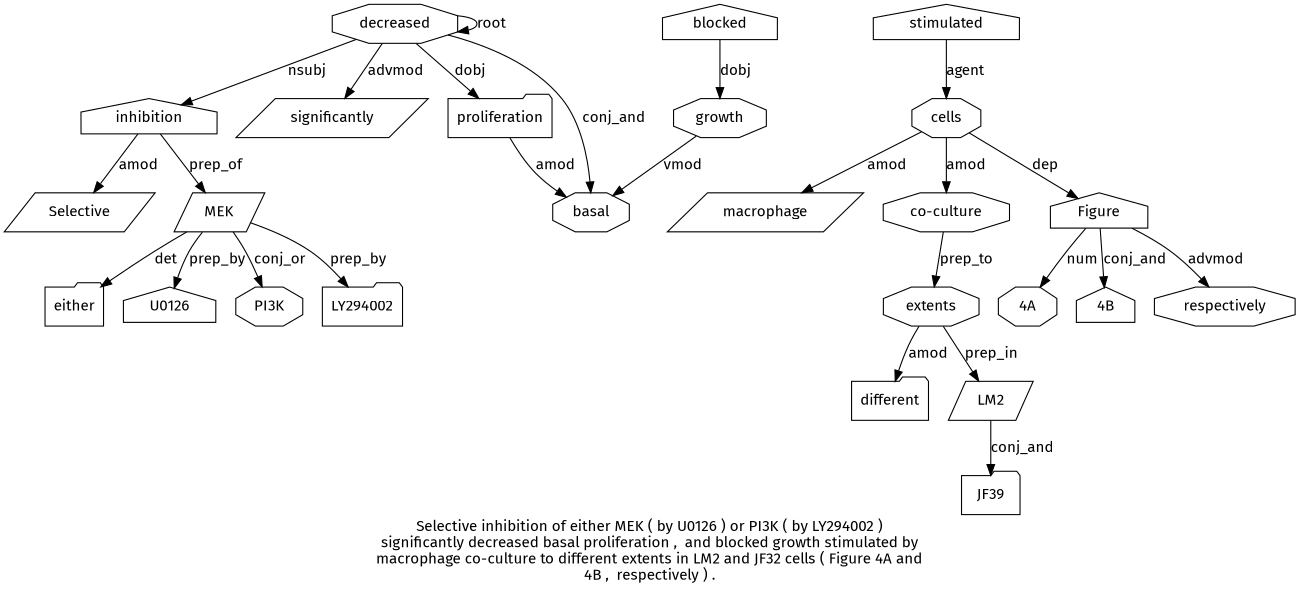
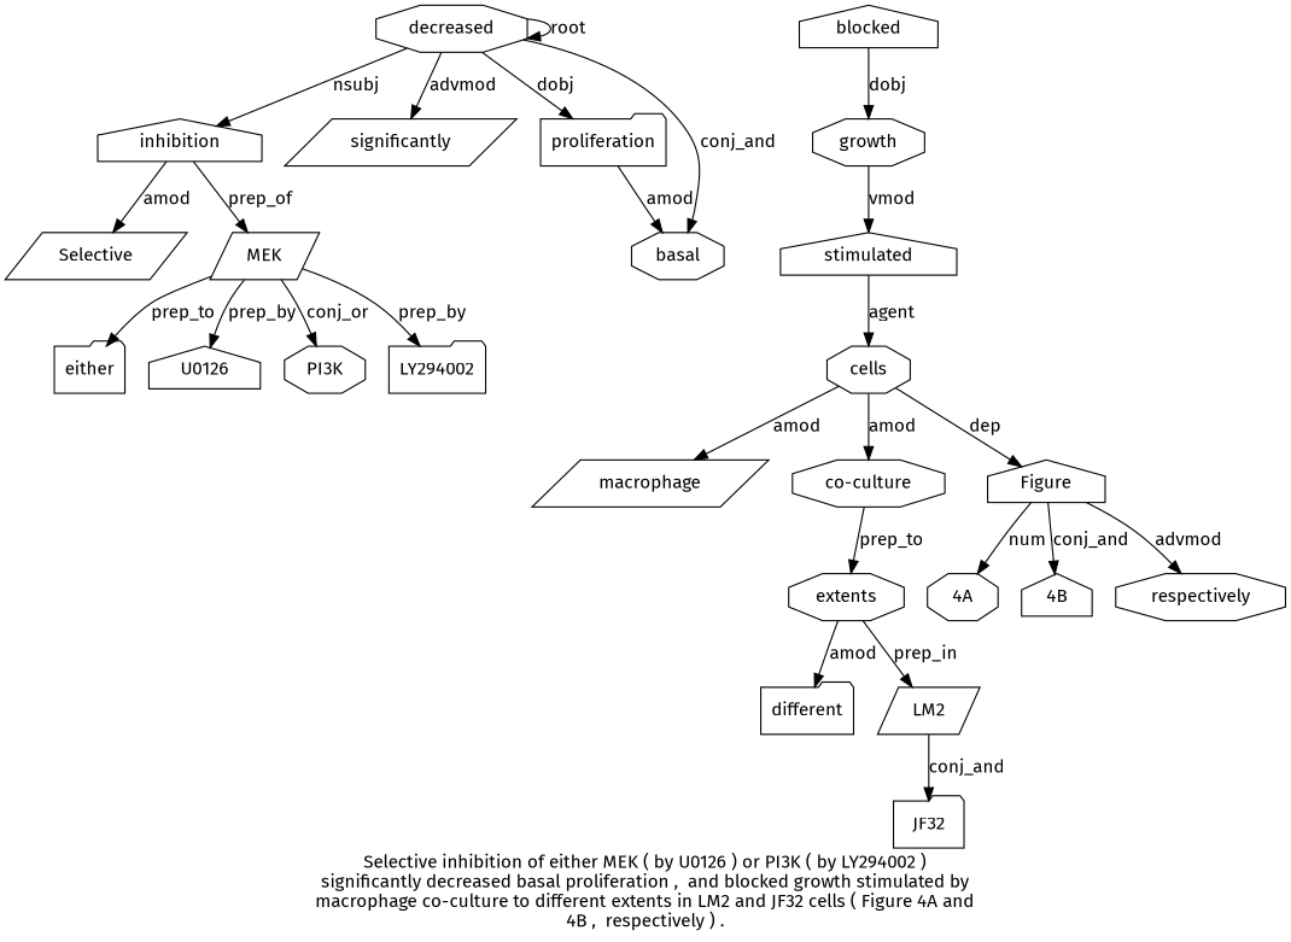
  digraph {
    fontname="Fira Sans"
    label="Selective inhibition of either MEK ( by U0126 ) or PI3K ( by LY294002 )\nsignificantly decreased basal proliferation ,  and blocked growth stimulated by\nmacrophage co-culture to different extents in LM2 and JF32 cells ( Figure 4A and\n4B ,  respectively ) ."
    node [fillcolor=white fontname="Fira Sans" shape=octagon style=filled]
    edge [fontname="Fira Sans"]
    n1 [label=inhibition shape=house]
    n2 [label=Selective shape=parallelogram]
    n3 [label=MEK shape=parallelogram]
    n4 [label=either shape=folder]
    n5 [label=U0126 shape=house]
    n6 [label=PI3K]
    n7 [label=LY294002 shape=folder]
    n8 [label=decreased]
    n9 [label=significantly shape=parallelogram]
    n10 [label=proliferation shape=folder]
    n11 [label=basal]
    n12 [label=blocked shape=house]
    n13 [label=growth]
    n14 [label=stimulated shape=house]
    n15 [label=cells]
    n16 [label=macrophage shape=parallelogram]
    n17 [label="co-culture"]
    n18 [label=Figure shape=house]
    n19 [label=extents]
    n20 [label="4A"]
    n21 [label="4B" shape=house]
    n22 [label=respectively]
    n23 [label=different shape=folder]
    n24 [label=LM2 shape=parallelogram]
-   n25 [label=JF39 shape=folder]
+   n25 [label=JF32 shape=folder]
    n1 -> n2 [label=amod]
    n1 -> n3 [label=prep_of]
-   n3 -> n4 [label=det]
+   n3 -> n4 [label=prep_to]
    n3 -> n5 [label=prep_by]
    n3 -> n6 [label=conj_or]
    n3 -> n7 [label=prep_by]
    n8 -> n1 [label=nsubj]
    n8 -> n8 [label=root]
    n8 -> n9 [label=advmod]
    n8 -> n10 [label=dobj]
    n8 -> n11 [label=conj_and]
    n10 -> n11 [label=amod]
    n12 -> n13 [label=dobj]
-   n13 -> n11 [label=vmod]
+   n13 -> n14 [label=vmod]
    n14 -> n15 [label=agent]
    n15 -> n16 [label=amod]
    n15 -> n17 [label=amod]
    n15 -> n18 [label=dep]
    n17 -> n19 [label=prep_to]
    n18 -> n20 [label=num]
    n18 -> n21 [label=conj_and]
    n18 -> n22 [label=advmod]
    n19 -> n23 [label=amod]
    n19 -> n24 [label=prep_in]
    n24 -> n25 [label=conj_and]
  }
